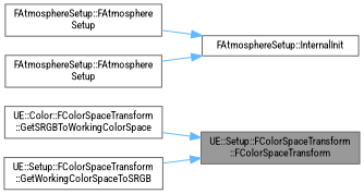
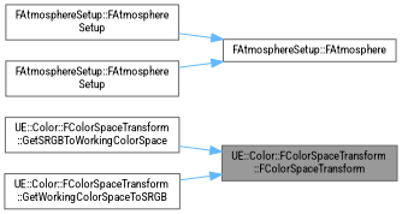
  digraph {
    fontname="Roboto Condensed"
    rankdir=RL
    node [color=grey40 fillcolor=white fontname="Roboto Condensed" fontsize=10 shape=box style=filled]
    edge [color=steelblue1 dir=back fontname="Roboto Condensed" fontsize=10 labelfontname=Helvetica labelfontsize=10 style=solid]
-   n1 [color=gray40 fillcolor=grey60 fontcolor=black height=0.2 label="UE::Setup::FColorSpaceTransform\l::FColorSpaceTransform" width=0.4]
+   n1 [color=gray40 fillcolor=grey60 fontcolor=black height=0.2 label="UE::Color::FColorSpaceTransform\l::FColorSpaceTransform" width=0.4]
    n2 [height=0.2 label="UE::Color::FColorSpaceTransform\l::GetSRGBToWorkingColorSpace" width=0.4]
-   n3 [height=0.2 label="UE::Setup::FColorSpaceTransform\l::GetWorkingColorSpaceToSRGB" width=0.4]
-   n4 [height=0.2 label="FAtmosphereSetup::InternalInit" width=0.4]
+   n3 [height=0.2 label="UE::Color::FColorSpaceTransform\l::GetWorkingColorSpaceToSRGB" width=0.4]
+   n4 [height=0.2 label="FAtmosphereSetup::FAtmosphere" width=0.4]
    n5 [height=0.2 label="FAtmosphereSetup::FAtmosphere\lSetup" width=0.4]
    n6 [height=0.2 label="FAtmosphereSetup::FAtmosphere\lSetup" width=0.4]
    n1 -> n2
    n1 -> n3
    n4 -> n5
    n4 -> n6
  }
